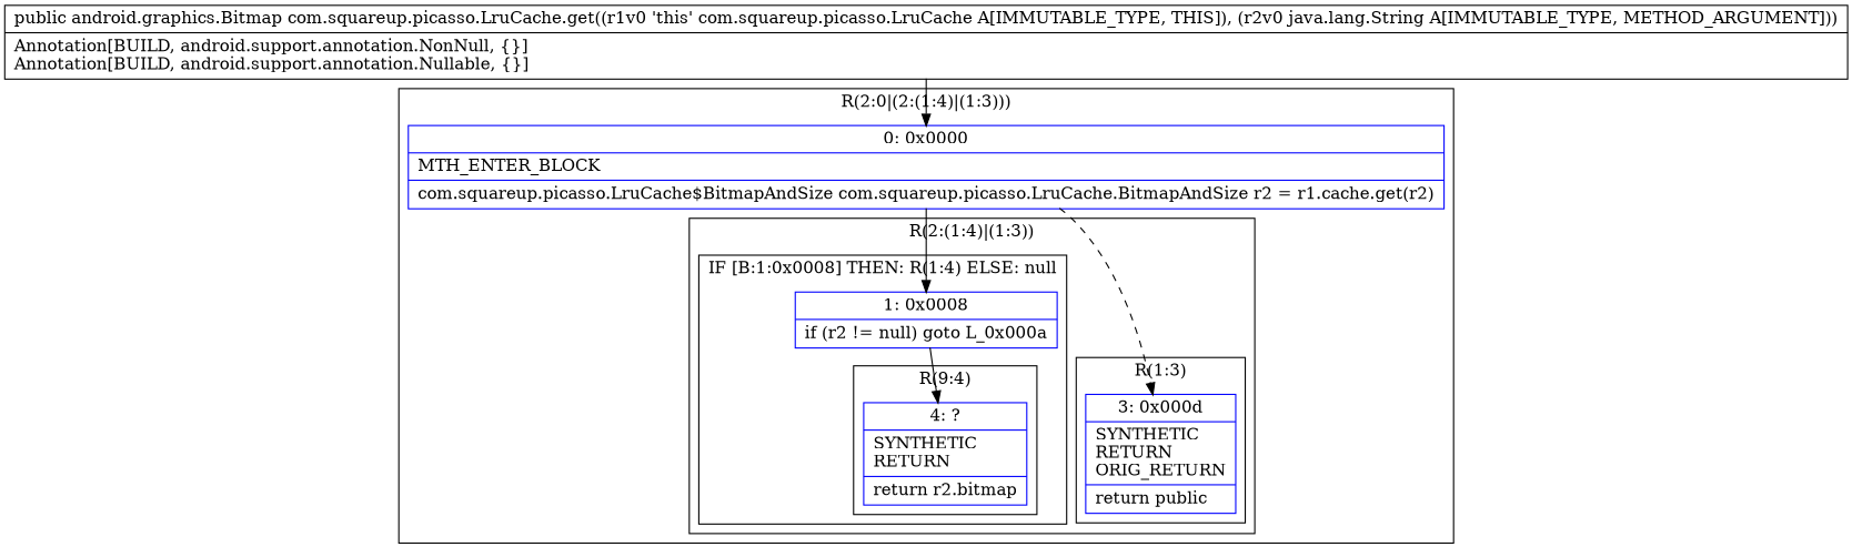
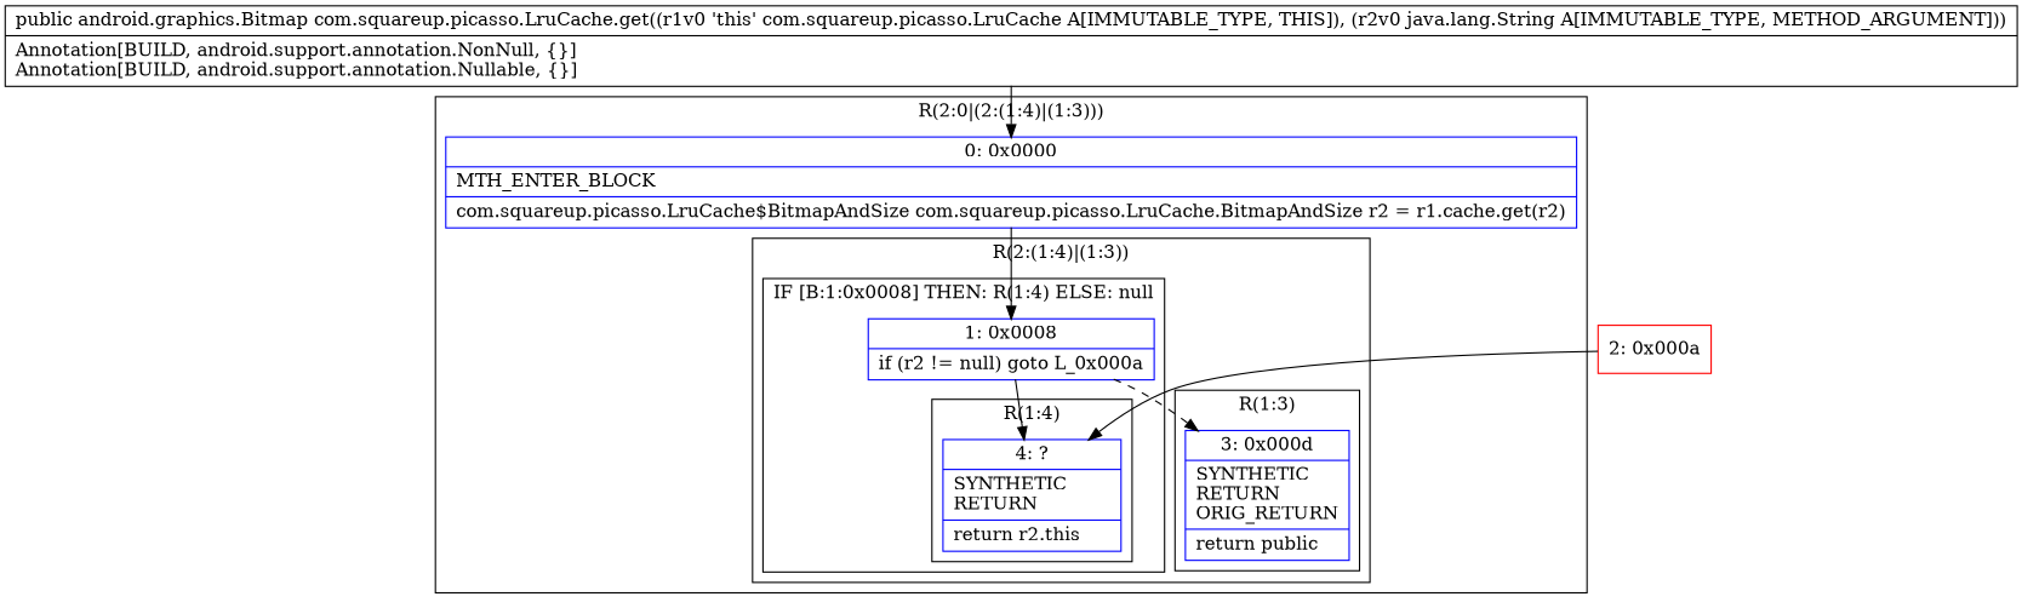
  digraph {
    node [color=blue shape=record]
-   n1 [label="{4\:\ ?|SYNTHETIC\lRETURN\l|return r2.bitmap\l}"]
+   n1 [label="{4\:\ ?|SYNTHETIC\lRETURN\l|return r2.this\l}"]
    n2 [label="{1\:\ 0x0008|if (r2 != null) goto L_0x000a\l}"]
    n3 [label="{3\:\ 0x000d|SYNTHETIC\lRETURN\lORIG_RETURN\l|return public\l}"]
    n4 [label="{0\:\ 0x0000|MTH_ENTER_BLOCK\l|com.squareup.picasso.LruCache$BitmapAndSize com.squareup.picasso.LruCache.BitmapAndSize r2 = r1.cache.get(r2)\l}"]
+   n5 [color=red label="{2\:\ 0x000a}"]
    n6 [label="{public android.graphics.Bitmap com.squareup.picasso.LruCache.get((r1v0 'this' com.squareup.picasso.LruCache A[IMMUTABLE_TYPE, THIS]), (r2v0 java.lang.String A[IMMUTABLE_TYPE, METHOD_ARGUMENT]))  | Annotation[BUILD, android.support.annotation.NonNull, \{\}]\lAnnotation[BUILD, android.support.annotation.Nullable, \{\}]\l}" color=""]
    subgraph cluster_1 {
      label="R(2:0|(2:(1:4)|(1:3)))"
      n4
      subgraph cluster_2 {
        label="R(2:(1:4)|(1:3))"
        subgraph cluster_3 {
          label="IF [B:1:0x0008] THEN: R(1:4) ELSE: null"
          n2
          subgraph cluster_4 {
-           label="R(9:4)"
+           label="R(1:4)"
            n1
          }
        }
        subgraph cluster_5 {
          label="R(1:3)"
          n3
        }
      }
    }
    n2 -> n1
-   n4 -> n3 [style=dashed]
+   n2 -> n3 [style=dashed]
    n4 -> n2
+   n5 -> n1
    n6 -> n4
  }
